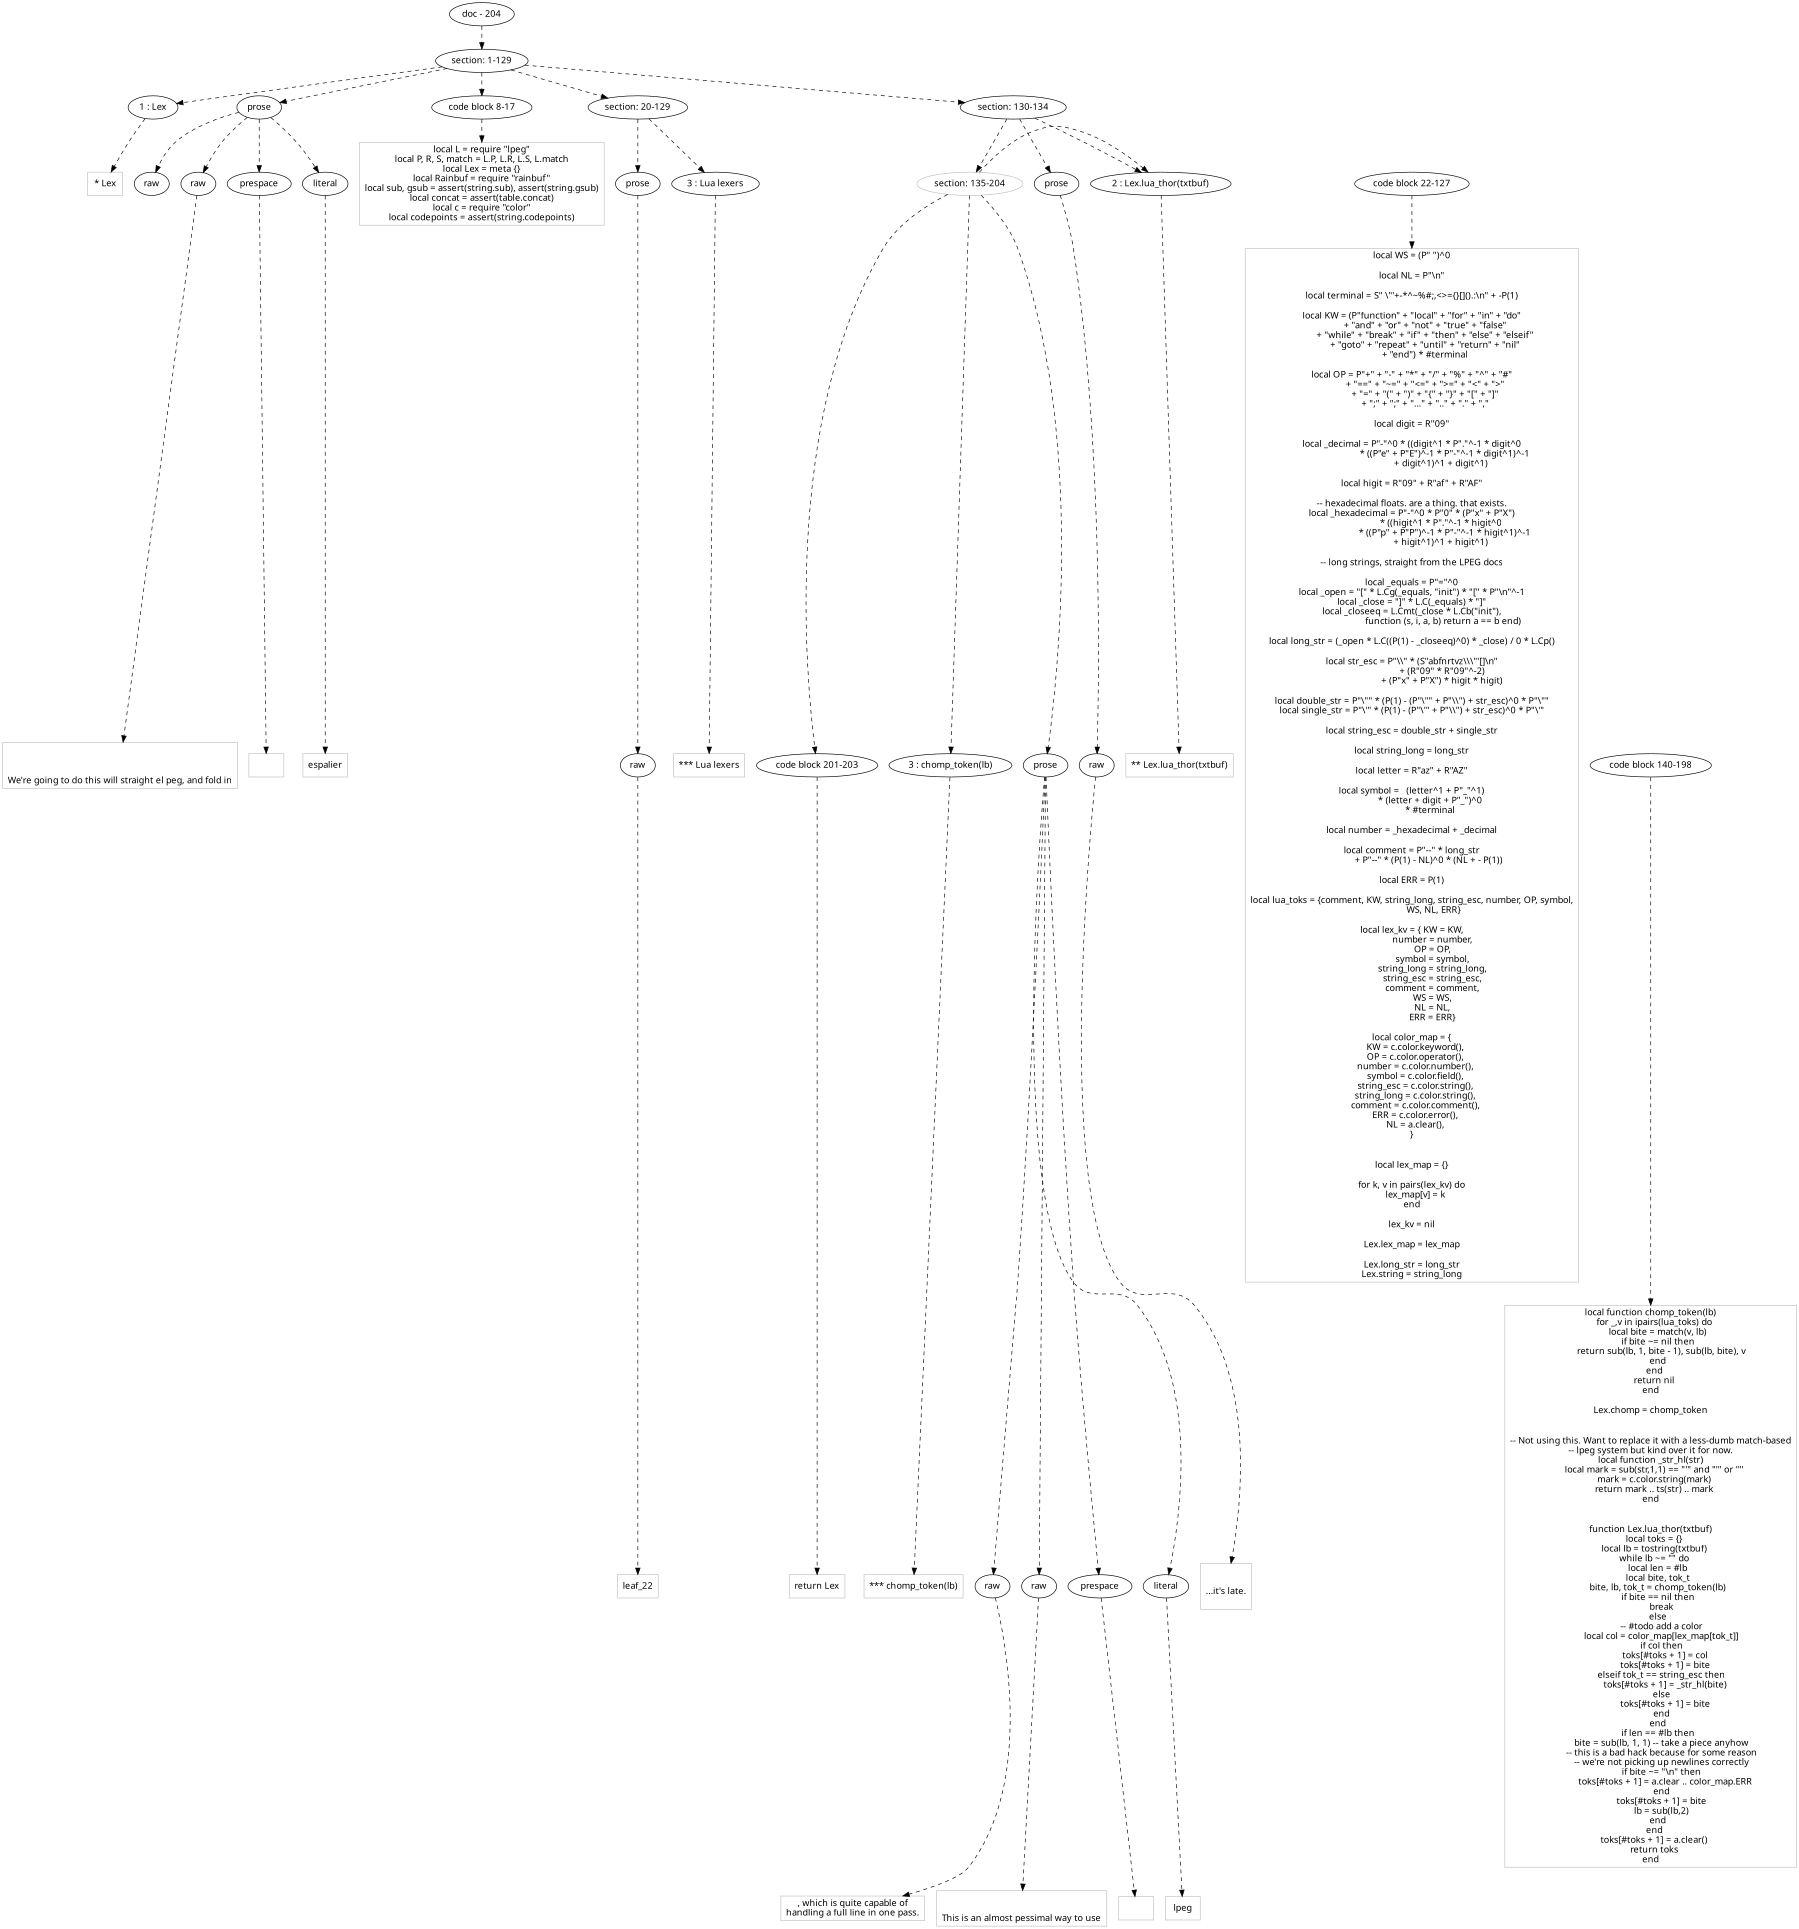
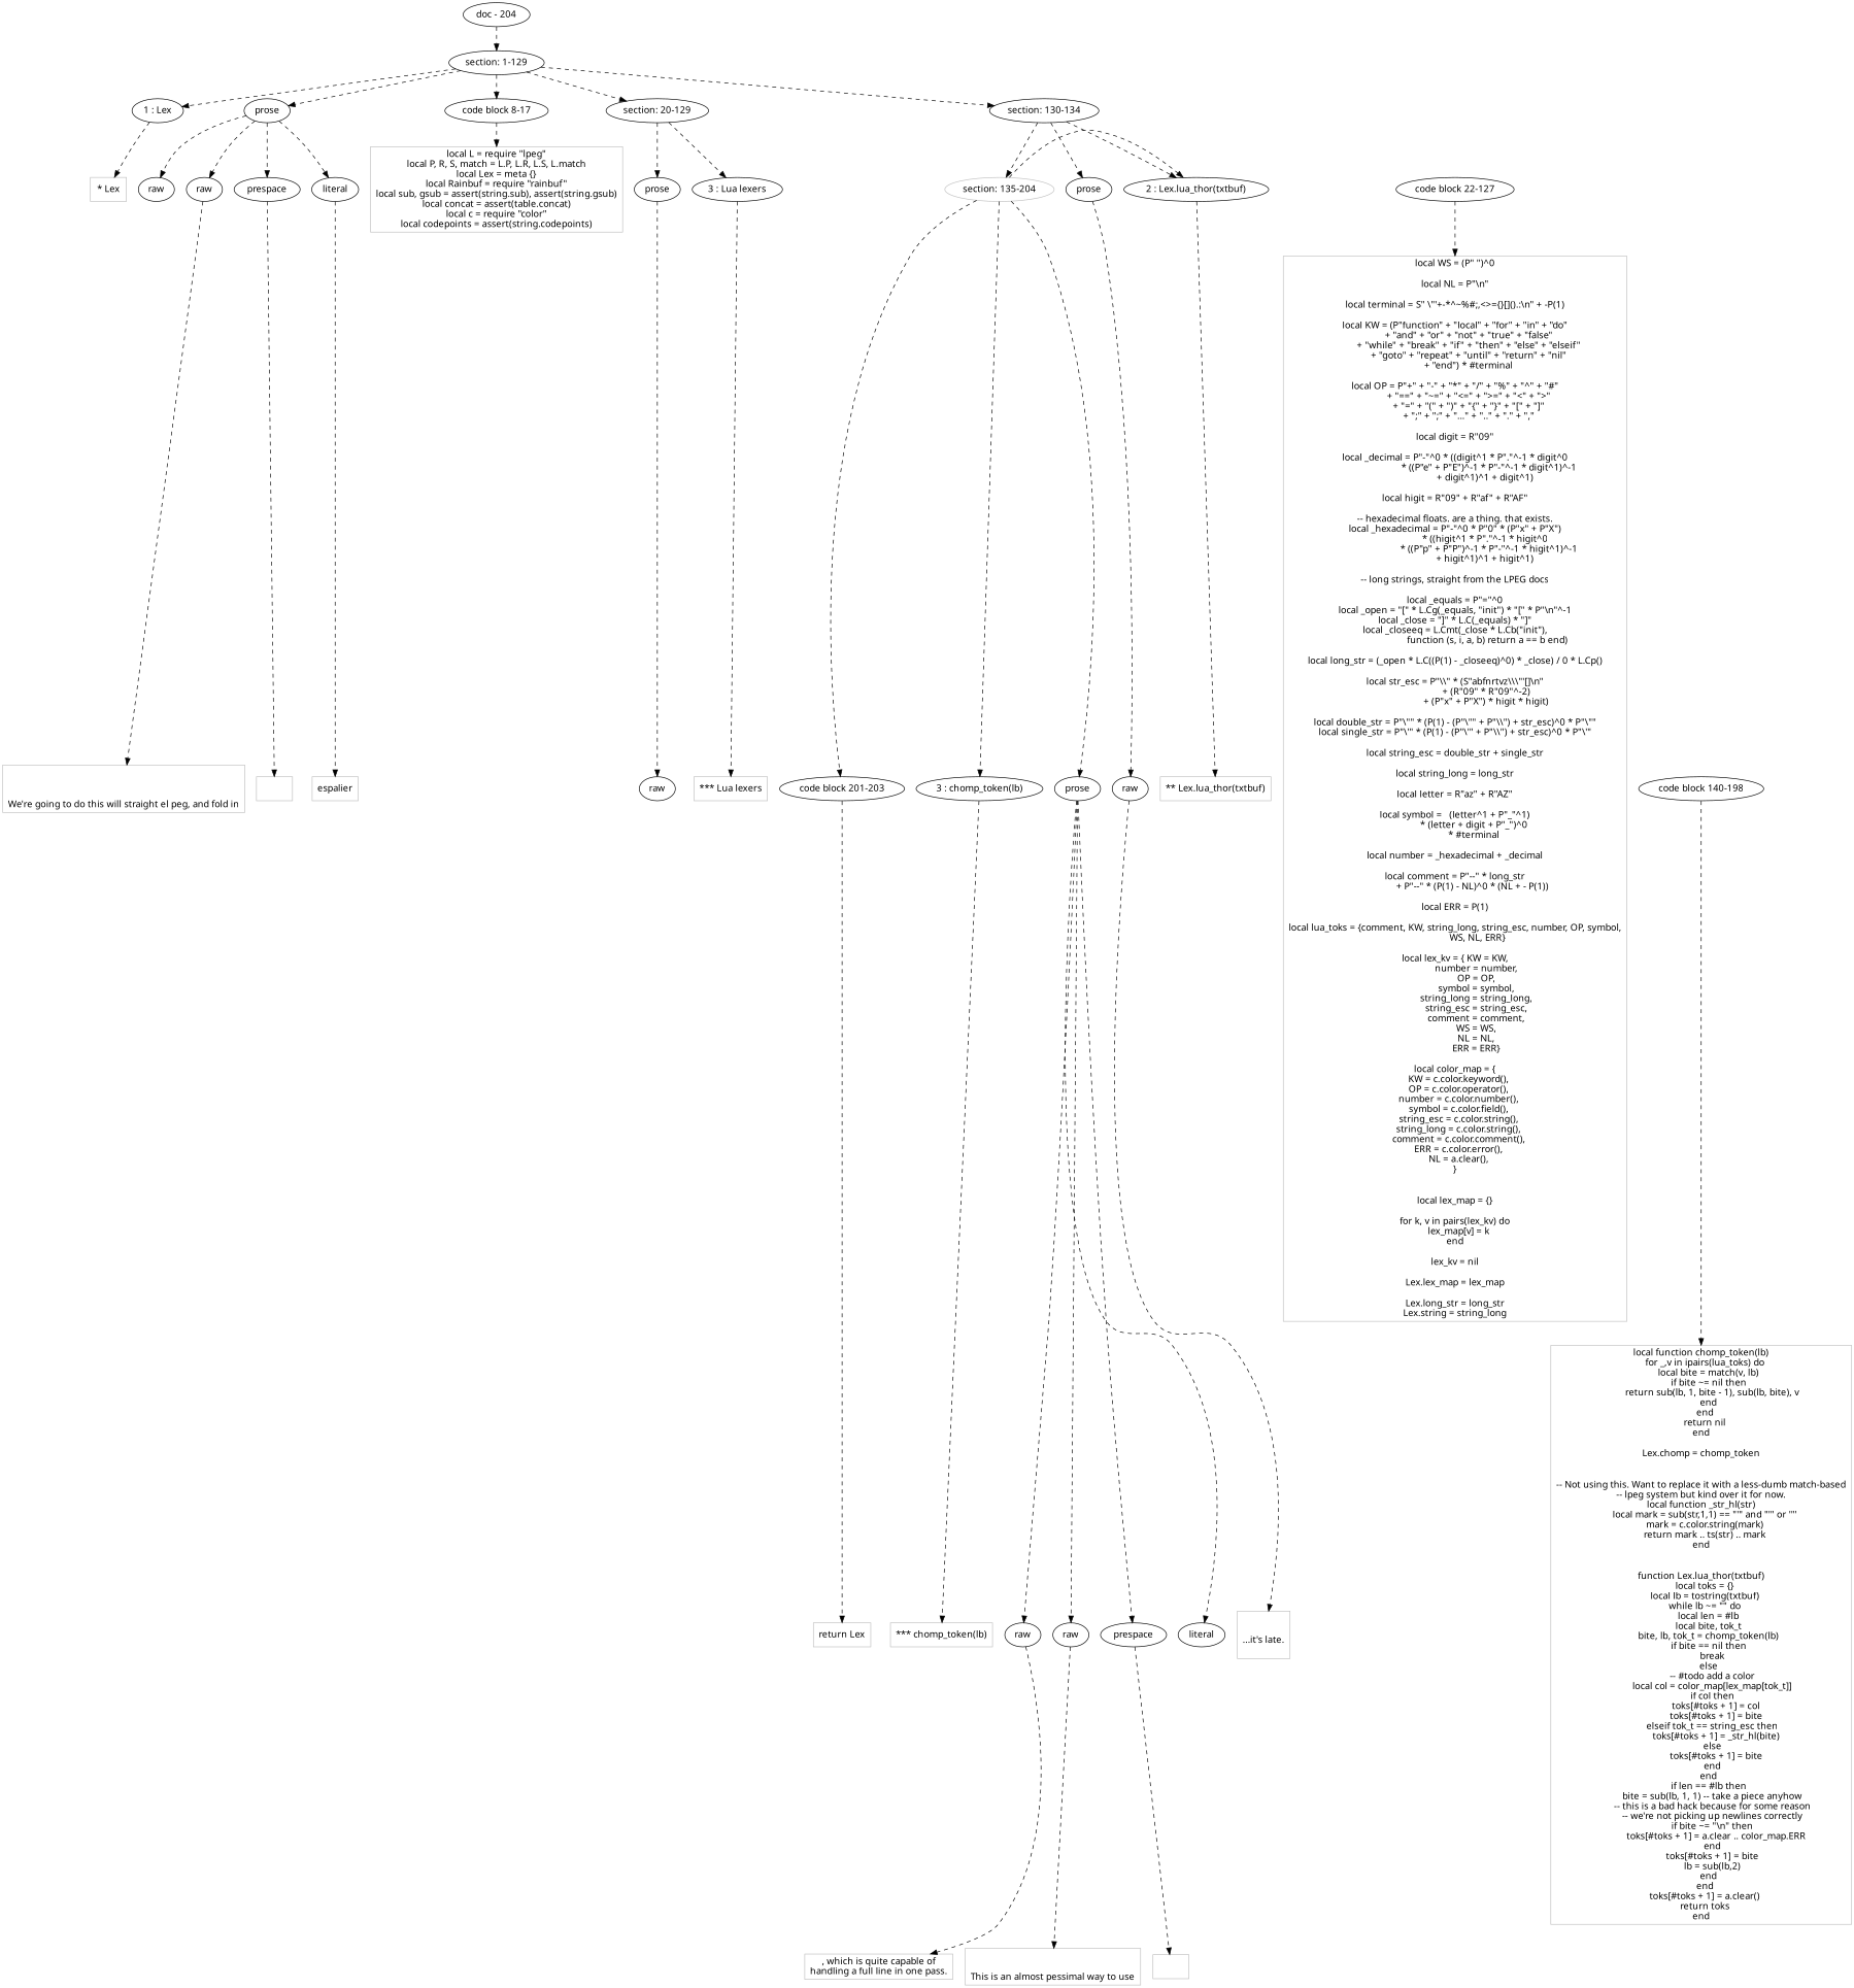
  digraph {
    fontname="Noto Sans"
    node [fontname="Noto Sans"]
    edge [fontname="Noto Sans" style=dashed]
    n1 [label="section: 1-129"]
    n2 [label="1 : Lex"]
    n3 [label=prose]
    n4 [label="code block 8-17"]
    n5 [label="section: 20-129"]
    n6 [label="section: 130-134"]
    n7 [label=raw]
    n8 [label=prespace]
    n9 [label=literal]
    n10 [label=raw]
    n11 [label="3 : Lua lexers"]
    n12 [label=prose]
    n13 [label="code block 22-127"]
    n14 [label=raw]
    n15 [label="2 : Lex.lua_thor(txtbuf)"]
    n16 [label=prose]
    n17 [color=Gray label="section: 135-204"]
    n18 [label=raw]
    n19 [label="3 : chomp_token(lb)"]
    n20 [label=prose]
    n21 [label="code block 140-198"]
    n22 [label="code block 201-203"]
    n23 [label=raw]
    n24 [label=prespace]
    n25 [label=literal]
    n26 [label=raw]
    n27 [color=Gray label="* Lex" shape=rectangle]
    n28 [color=Gray label="local L = require \"lpeg\"\nlocal P, R, S, match = L.P, L.R, L.S, L.match\nlocal Lex = meta {}\nlocal Rainbuf = require \"rainbuf\"\nlocal sub, gsub = assert(string.sub), assert(string.gsub)\nlocal concat = assert(table.concat)\nlocal c = require \"color\"\nlocal codepoints = assert(string.codepoints)" shape=rectangle]
    n29 [color=Gray label="\n\n\nWe're going to do this will straight el peg, and fold in" shape=rectangle]
    n30 [color=Gray label=" " shape=rectangle]
    n31 [color=Gray label=espalier shape=rectangle]
    n32 [color=Gray label="*** Lua lexers" shape=rectangle]
    n33 [color=Gray label="local WS = (P\" \")^0\n\nlocal NL = P\"\\n\"\n\nlocal terminal = S\" \\\"'+-*^~%#;,<>={}[]().:\\n\" + -P(1)\n\nlocal KW = (P\"function\" + \"local\" + \"for\" + \"in\" + \"do\"\n           + \"and\" + \"or\" + \"not\" + \"true\" + \"false\"\n           + \"while\" + \"break\" + \"if\" + \"then\" + \"else\" + \"elseif\"\n           + \"goto\" + \"repeat\" + \"until\" + \"return\" + \"nil\"\n           + \"end\") * #terminal\n\nlocal OP = P\"+\" + \"-\" + \"*\" + \"/\" + \"%\" + \"^\" + \"#\"\n           + \"==\" + \"~=\" + \"<=\" + \">=\" + \"<\" + \">\"\n           + \"=\" + \"(\" + \")\" + \"{\" + \"}\" + \"[\" + \"]\"\n           + \";\" + \";\" + \"...\" + \"..\" + \".\" + \",\"\n\nlocal digit = R\"09\"\n\nlocal _decimal = P\"-\"^0 * ((digit^1 * P\".\"^-1 * digit^0\n                           * ((P\"e\" + P\"E\")^-1 * P\"-\"^-1 * digit^1)^-1\n                        + digit^1)^1 + digit^1)\n\nlocal higit = R\"09\" + R\"af\" + R\"AF\"\n\n-- hexadecimal floats. are a thing. that exists.\nlocal _hexadecimal = P\"-\"^0 * P\"0\" * (P\"x\" + P\"X\")\n                        * ((higit^1 * P\".\"^-1 * higit^0\n                           * ((P\"p\" + P\"P\")^-1 * P\"-\"^-1 * higit^1)^-1\n                        + higit^1)^1 + higit^1)\n\n-- long strings, straight from the LPEG docs\n\nlocal _equals = P\"=\"^0\nlocal _open = \"[\" * L.Cg(_equals, \"init\") * \"[\" * P\"\\n\"^-1\nlocal _close = \"]\" * L.C(_equals) * \"]\"\nlocal _closeeq = L.Cmt(_close * L.Cb(\"init\"),\n                          function (s, i, a, b) return a == b end)\n\nlocal long_str = (_open * L.C((P(1) - _closeeq)^0) * _close) / 0 * L.Cp()\n\nlocal str_esc = P\"\\\\\" * (S\"abfnrtvz\\\\\\\"'[]\\n\"\n                         + (R\"09\" * R\"09\"^-2)\n                         + (P\"x\" + P\"X\") * higit * higit)\n\nlocal double_str = P\"\\\"\" * (P(1) - (P\"\\\"\" + P\"\\\\\") + str_esc)^0 * P\"\\\"\"\nlocal single_str = P\"\\'\" * (P(1) - (P\"\\'\" + P\"\\\\\") + str_esc)^0 * P\"\\'\"\n\nlocal string_esc = double_str + single_str\n\nlocal string_long = long_str\n\nlocal letter = R\"az\" + R\"AZ\"\n\nlocal symbol =   (letter^1 + P\"_\"^1)\n               * (letter + digit + P\"_\")^0\n               * #terminal\n\nlocal number = _hexadecimal + _decimal\n\nlocal comment = P\"--\" * long_str\n              + P\"--\" * (P(1) - NL)^0 * (NL + - P(1))\n\nlocal ERR = P(1)\n\nlocal lua_toks = {comment, KW, string_long, string_esc, number, OP, symbol,\n                  WS, NL, ERR}\n\nlocal lex_kv = { KW = KW,\n                 number = number,\n                 OP = OP,\n                 symbol = symbol,\n                 string_long = string_long,\n                 string_esc = string_esc,\n                 comment = comment,\n                 WS = WS,\n                 NL = NL,\n                 ERR = ERR}\n\nlocal color_map = {\n   KW = c.color.keyword(),\n   OP = c.color.operator(),\n   number = c.color.number(),\n   symbol = c.color.field(),\n   string_esc = c.color.string(),\n   string_long = c.color.string(),\n   comment = c.color.comment(),\n   ERR = c.color.error(),\n   NL = a.clear(),\n}\n\n\nlocal lex_map = {}\n\nfor k, v in pairs(lex_kv) do\n   lex_map[v] = k\nend\n\nlex_kv = nil\n\nLex.lex_map = lex_map\n\nLex.long_str = long_str\nLex.string = string_long" shape=rectangle]
-   leaf_22 [color=Gray shape=rectangle]
    n35 [color=Gray label="** Lex.lua_thor(txtbuf)" shape=rectangle]
    n36 [color=Gray label="\n\n...it's late.\n\n" shape=rectangle]
    n37 [color=Gray label="*** chomp_token(lb)" shape=rectangle]
    n38 [color=Gray label="local function chomp_token(lb)\n   for _,v in ipairs(lua_toks) do\n      local bite = match(v, lb)\n      if bite ~= nil then\n         return sub(lb, 1, bite - 1), sub(lb, bite), v\n      end\n   end\n   return nil\nend\n\nLex.chomp = chomp_token\n\n\n-- Not using this. Want to replace it with a less-dumb match-based\n-- lpeg system but kind over it for now.\nlocal function _str_hl(str)\n   local mark = sub(str,1,1) == \"'\" and \"'\" or '\"'\n   mark = c.color.string(mark)\n   return mark .. ts(str) .. mark\nend\n\n\nfunction Lex.lua_thor(txtbuf)\n   local toks = {}\n   local lb = tostring(txtbuf)\n   while lb ~= \"\" do\n      local len = #lb\n      local bite, tok_t\n      bite, lb, tok_t = chomp_token(lb)\n      if bite == nil then\n         break\n      else\n         -- #todo add a color\n         local col = color_map[lex_map[tok_t]]\n         if col then\n            toks[#toks + 1] = col\n            toks[#toks + 1] = bite\n         elseif tok_t == string_esc then\n            toks[#toks + 1] = _str_hl(bite)\n         else\n            toks[#toks + 1] = bite\n         end\n      end\n      if len == #lb then\n         bite = sub(lb, 1, 1) -- take a piece anyhow\n         -- this is a bad hack because for some reason\n         -- we're not picking up newlines correctly\n         if bite ~= \"\\n\" then\n            toks[#toks + 1] = a.clear .. color_map.ERR\n         end\n         toks[#toks + 1] = bite\n         lb = sub(lb,2)\n      end\n   end\n   toks[#toks + 1] = a.clear()\n   return toks\nend" shape=rectangle]
    n39 [color=Gray label="return Lex" shape=rectangle]
    n40 [color=Gray label="\n\nThis is an almost pessimal way to use" shape=rectangle]
    n41 [color=Gray label=" " shape=rectangle]
-   n42 [color=Gray label=lpeg shape=rectangle]
    n43 [color=Gray label=", which is quite capable of\nhandling a full line in one pass.\n" shape=rectangle]
    n44 [label="doc - 204"]
    subgraph sub_1 {
      rank=same
      n1
    }
    subgraph sub_2 {
      rank=same
      n2
      n3
      n4
      n5
      n6
    }
    subgraph sub_3 {
      rank=same
      n7
      n8
      n9
      n10
    }
    subgraph sub_4 {
      rank=same
      n11
      n12
      n13
    }
    subgraph sub_5 {
      rank=same
      n14
    }
    subgraph sub_6 {
      rank=same
      n15
      n16
      n17
    }
    subgraph sub_7 {
      rank=same
      n18
    }
    subgraph sub_8 {
      rank=same
      n19
      n20
      n21
      n22
    }
    subgraph sub_9 {
      rank=same
      n23
      n24
      n25
      n26
    }
    n1 -> n2
    n1 -> n3
    n1 -> n4
    n1 -> n5
    n1 -> n6
    n2 -> n27
    n3 -> n7
    n3 -> n8
    n3 -> n9
    n3 -> n10
    n4 -> n28
    n5 -> n11
    n5 -> n12
    n6 -> n15
    n6 -> n16
    n6 -> n17
    n7 -> n29
    n8 -> n30
    n9 -> n31
    n11 -> n32
    n12 -> n14
    n13 -> n33
-   n14 -> leaf_22
    n15 -> n35
    n16 -> n18
    n17 -> n15
    n17 -> n19
    n17 -> n20
    n17 -> n22
    n18 -> n36
    n19 -> n37
    n20 -> n23
    n20 -> n24
    n20 -> n25
    n20 -> n26
    n21 -> n38
    n22 -> n39
    n23 -> n40
    n24 -> n41
-   n25 -> n42
    n26 -> n43
    n44 -> n1
  }
